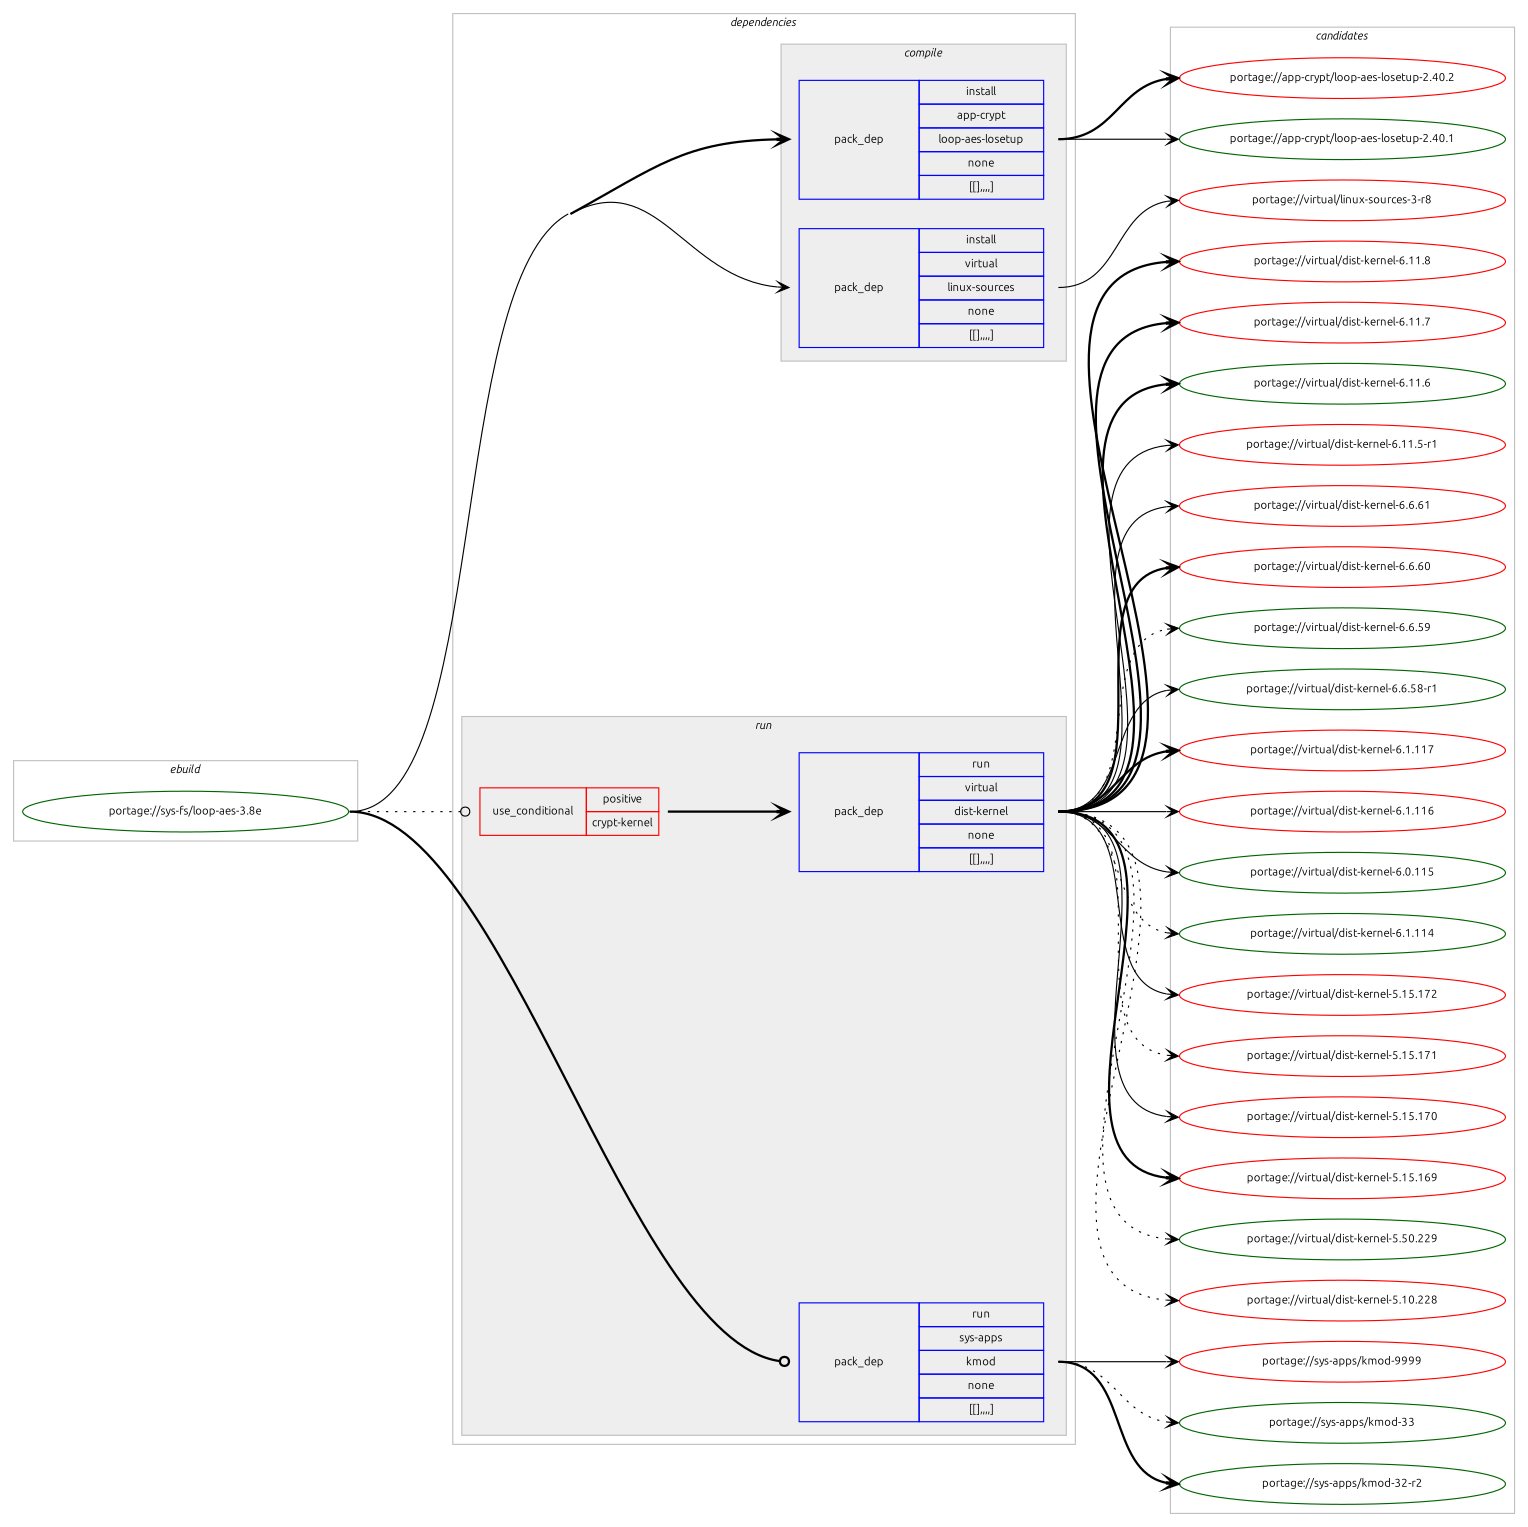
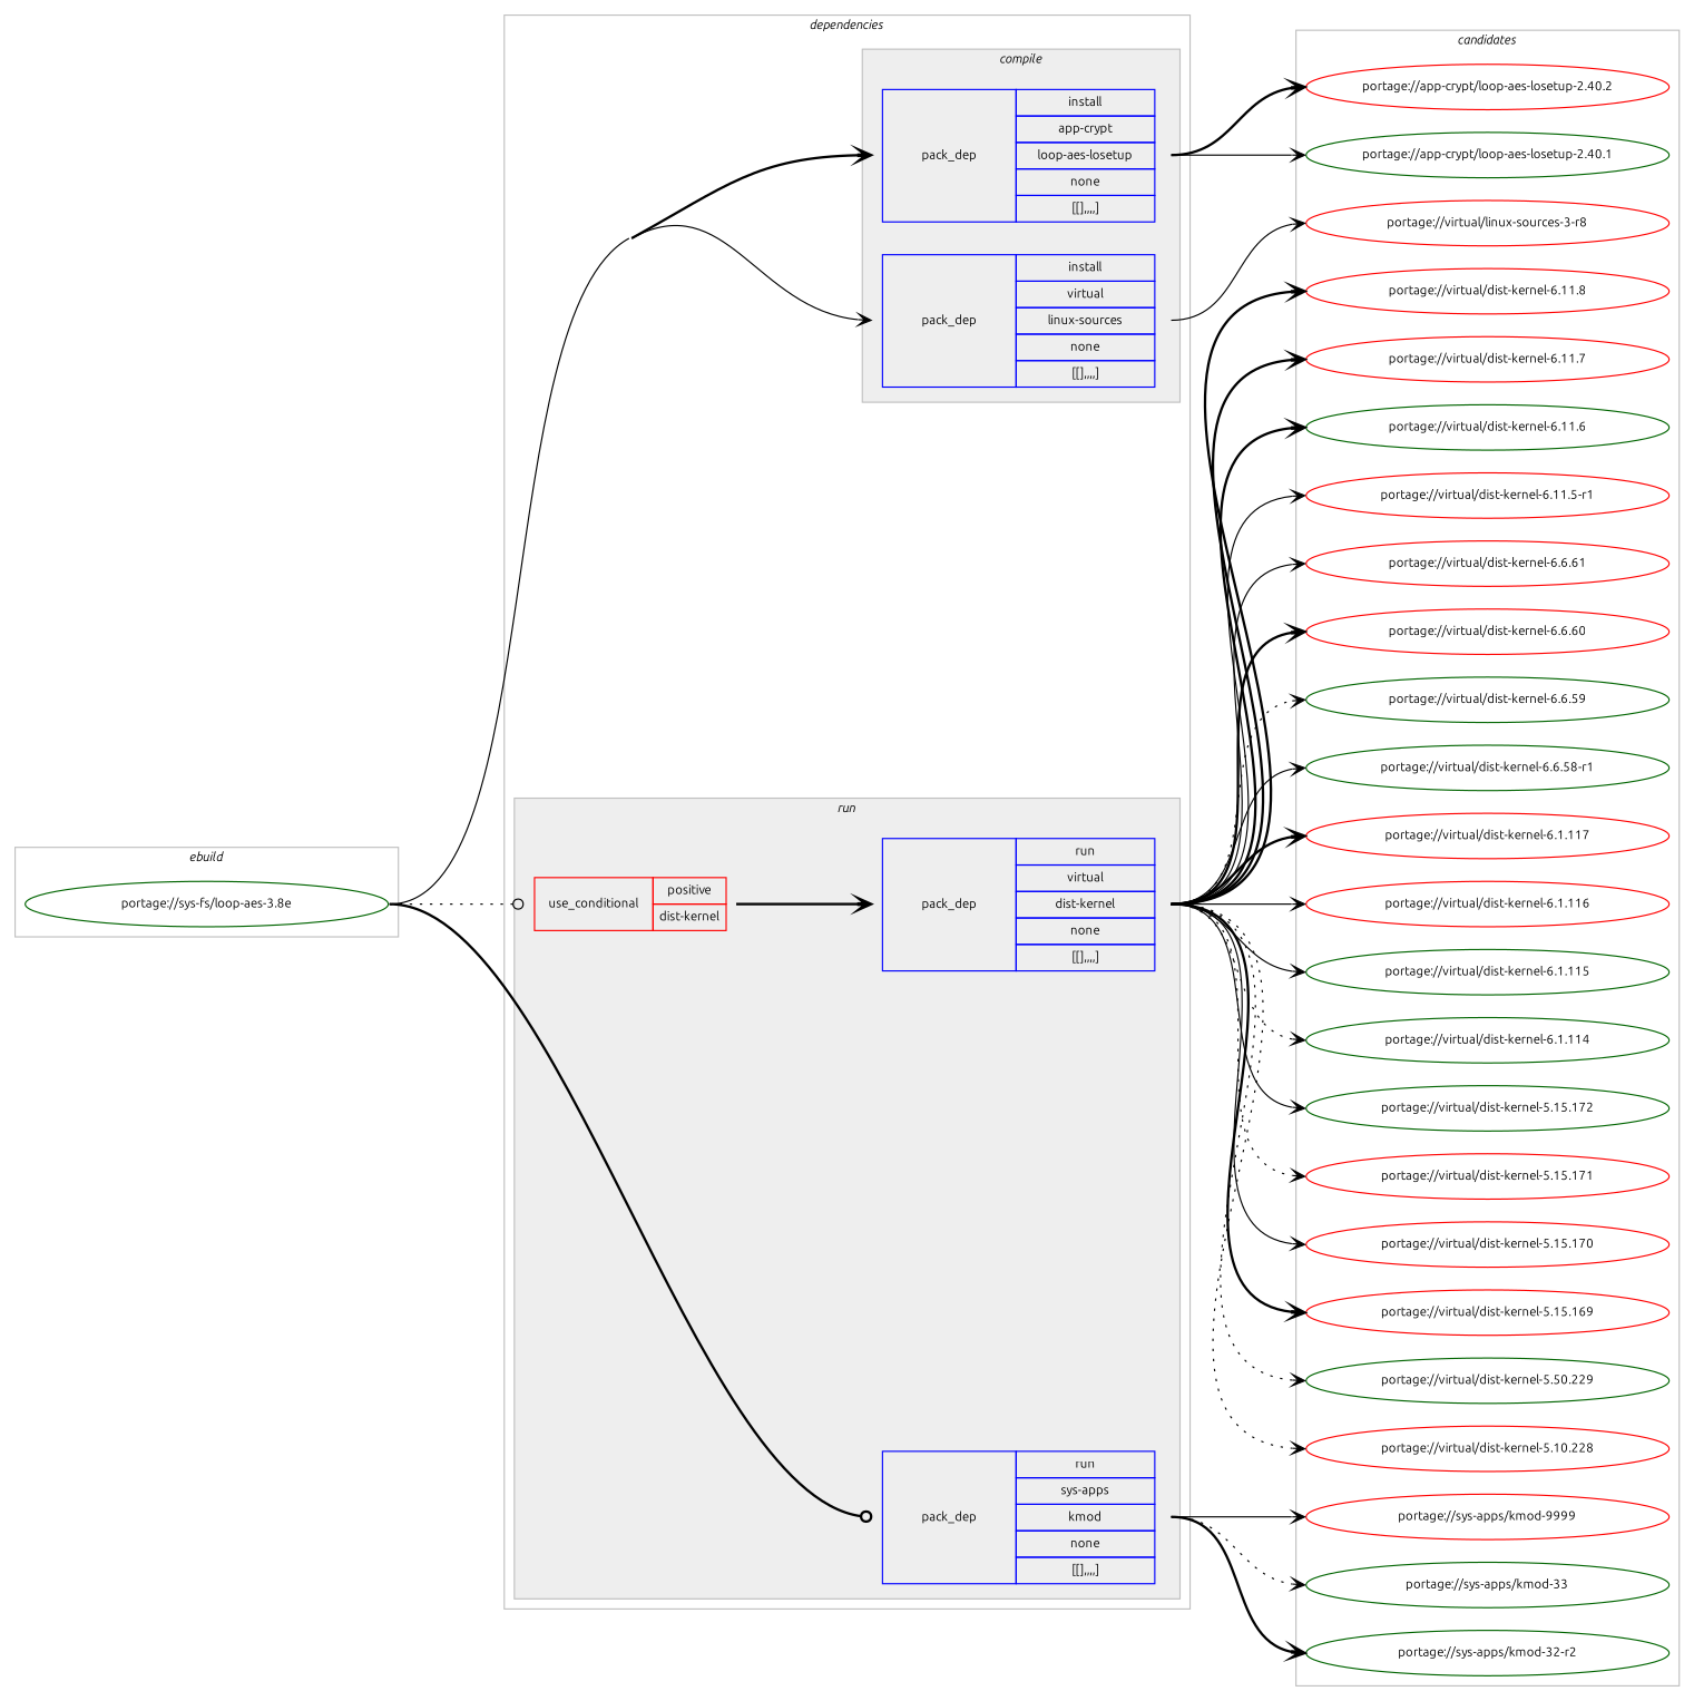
  digraph {
    compound=true
    concentrate=true
    fontname=Ubuntu
    fontsize=10
    newrank=true
    rankdir=LR
    ranksep=1.5
    node [color=red fontname=Ubuntu fontsize=10]
    edge [arrowhead=vee fontname=Ubuntu headport=w style=bold tailport=e weight=100]
    n1 [color=darkgreen label="portage://sys-fs/loop-aes-3.8e" width=4]
    n2 [color=blue label=<<TABLE BORDER="0" CELLBORDER="1" CELLSPACING="0" CELLPADDING="4" WIDTH="220"><TR><TD ROWSPAN="6" CELLPADDING="30">pack_dep</TD></TR><TR><TD WIDTH="110">install</TD></TR><TR><TD>app-crypt</TD></TR><TR><TD>loop-aes-losetup</TD></TR><TR><TD>none</TD></TR><TR><TD>[[],,,,]</TD></TR></TABLE>> shape=none]
    n3 [color=blue label=<<TABLE BORDER="0" CELLBORDER="1" CELLSPACING="0" CELLPADDING="4" WIDTH="220"><TR><TD ROWSPAN="6" CELLPADDING="30">pack_dep</TD></TR><TR><TD WIDTH="110">install</TD></TR><TR><TD>virtual</TD></TR><TR><TD>linux-sources</TD></TR><TR><TD>none</TD></TR><TR><TD>[[],,,,]</TD></TR></TABLE>> shape=none]
    n4 [color=blue label=<<TABLE BORDER="0" CELLBORDER="1" CELLSPACING="0" CELLPADDING="4" WIDTH="220"><TR><TD ROWSPAN="6" CELLPADDING="30">pack_dep</TD></TR><TR><TD WIDTH="110">run</TD></TR><TR><TD>virtual</TD></TR><TR><TD>dist-kernel</TD></TR><TR><TD>none</TD></TR><TR><TD>[[],,,,]</TD></TR></TABLE>> shape=none]
-   n5 [label=<<TABLE BORDER="0" CELLBORDER="1" CELLSPACING="0" CELLPADDING="4"><TR><TD ROWSPAN="3" CELLPADDING="10">use_conditional</TD></TR><TR><TD>positive</TD></TR><TR><TD>crypt-kernel</TD></TR></TABLE>> shape=none]
+   n5 [label=<<TABLE BORDER="0" CELLBORDER="1" CELLSPACING="0" CELLPADDING="4"><TR><TD ROWSPAN="3" CELLPADDING="10">use_conditional</TD></TR><TR><TD>positive</TD></TR><TR><TD>dist-kernel</TD></TR></TABLE>> shape=none]
    n6 [color=blue label=<<TABLE BORDER="0" CELLBORDER="1" CELLSPACING="0" CELLPADDING="4" WIDTH="220"><TR><TD ROWSPAN="6" CELLPADDING="30">pack_dep</TD></TR><TR><TD WIDTH="110">run</TD></TR><TR><TD>sys-apps</TD></TR><TR><TD>kmod</TD></TR><TR><TD>none</TD></TR><TR><TD>[[],,,,]</TD></TR></TABLE>> shape=none]
    n7 [label="portage://app-crypt/loop-aes-losetup-2.40.2" width=4]
    n8 [color=darkgreen label="portage://app-crypt/loop-aes-losetup-2.40.1" width=4]
    n9 [label="portage://virtual/linux-sources-3-r8" width=4]
    n10 [label="portage://virtual/dist-kernel-6.11.8" width=4]
    n11 [label="portage://virtual/dist-kernel-6.11.7" width=4]
    n12 [color=darkgreen label="portage://virtual/dist-kernel-6.11.6" width=4]
    n13 [label="portage://virtual/dist-kernel-6.11.5-r1" width=4]
    n14 [label="portage://virtual/dist-kernel-6.6.61" width=4]
    n15 [label="portage://virtual/dist-kernel-6.6.60" width=4]
    n16 [color=darkgreen label="portage://virtual/dist-kernel-6.6.59" width=4]
    n17 [color=darkgreen label="portage://virtual/dist-kernel-6.6.58-r1" width=4]
    n18 [label="portage://virtual/dist-kernel-6.1.117" width=4]
    n19 [label="portage://virtual/dist-kernel-6.1.116" width=4]
-   n20 [color=darkgreen label="portage://virtual/dist-kernel-6.0.115" width=4]
+   n20 [color=darkgreen label="portage://virtual/dist-kernel-6.1.115" width=4]
    n21 [color=darkgreen label="portage://virtual/dist-kernel-6.1.114" width=4]
-   n22 [label="portage://virtual/dist-kernel-5.15.172" width=4]
+   n22 [color=darkgreen label="portage://virtual/dist-kernel-5.15.172" width=4]
    n23 [label="portage://virtual/dist-kernel-5.15.171" width=4]
    n24 [label="portage://virtual/dist-kernel-5.15.170" width=4]
    n25 [label="portage://virtual/dist-kernel-5.15.169" width=4]
    n26 [color=darkgreen label="portage://virtual/dist-kernel-5.50.229" width=4]
    n27 [label="portage://virtual/dist-kernel-5.10.228" width=4]
    n28 [label="portage://sys-apps/kmod-9999" width=4]
    n29 [color=darkgreen label="portage://sys-apps/kmod-33" width=4]
    n30 [color=darkgreen label="portage://sys-apps/kmod-32-r2" width=4]
    subgraph cluster_1 {
      color=gray
      label=<<i>ebuild</i>>
      n1
    }
    subgraph cluster_2 {
      color=gray
      label=<<i>dependencies</i>>
      subgraph cluster_3 {
        color=gray
        fillcolor="#eeeeee"
        label=<<i>compile</i>>
        style=filled
        subgraph sub_4 {
          color=gray
          fillcolor="#eeeeee"
          label=<<i>compile</i>>
          style=filled
          n2
        }
        subgraph sub_5 {
          color=gray
          fillcolor="#eeeeee"
          label=<<i>compile</i>>
          style=filled
          n3
        }
      }
      subgraph cluster_6 {
        color=gray
        fillcolor="#eeeeee"
        label=<<i>compile and run</i>>
        style=filled
      }
      subgraph cluster_7 {
        color=gray
        fillcolor="#eeeeee"
        label=<<i>run</i>>
        style=filled
        subgraph sub_8 {
          color=gray
          fillcolor="#eeeeee"
          label=<<i>run</i>>
          style=filled
          n5
          subgraph sub_9 {
            color=gray
            fillcolor="#eeeeee"
            label=<<i>run</i>>
            style=filled
            n4
          }
        }
        subgraph sub_10 {
          color=gray
          fillcolor="#eeeeee"
          label=<<i>run</i>>
          style=filled
          n6
        }
      }
    }
    subgraph cluster_11 {
      color=gray
      label=<<i>candidates</i>>
      rank=same
      subgraph sub_12 {
        color=black
        label=<<i>candidates</i>>
        nodesep=1
        rank=same
        n7
        n8
      }
      subgraph sub_13 {
        color=black
        label=<<i>candidates</i>>
        nodesep=1
        rank=same
        n9
      }
      subgraph sub_14 {
        color=black
        label=<<i>candidates</i>>
        nodesep=1
        rank=same
        n10
        n11
        n12
        n13
        n14
        n15
        n16
        n17
        n18
        n19
        n20
        n21
        n22
        n23
        n24
        n25
        n26
        n27
      }
      subgraph sub_15 {
        color=black
        label=<<i>candidates</i>>
        nodesep=1
        rank=same
        n28
        n29
        n30
      }
    }
    n1 -> n2 [weight=20]
    n1 -> n3 [style=solid weight=20]
    n1 -> n5 [arrowhead=odot style=dotted weight=20]
    n1 -> n6 [arrowhead=odot weight=20]
    n2 -> n7
    n2 -> n8 [style=solid]
    n3 -> n9 [style=solid]
    n4 -> n10
    n4 -> n11
    n4 -> n12
    n4 -> n13 [style=solid]
    n4 -> n14 [style=solid]
    n4 -> n15
    n4 -> n16 [style=dotted]
    n4 -> n17 [style=solid]
    n4 -> n18
    n4 -> n19 [style=solid]
    n4 -> n20 [style=solid]
    n4 -> n21 [style=dotted]
    n4 -> n22 [style=solid]
    n4 -> n23 [style=dotted]
    n4 -> n24 [style=solid]
    n4 -> n25
    n4 -> n26 [style=dotted]
    n4 -> n27 [style=dotted]
    n5 -> n4 [weight=20]
    n6 -> n28 [style=solid]
    n6 -> n29 [style=dotted]
    n6 -> n30
  }
